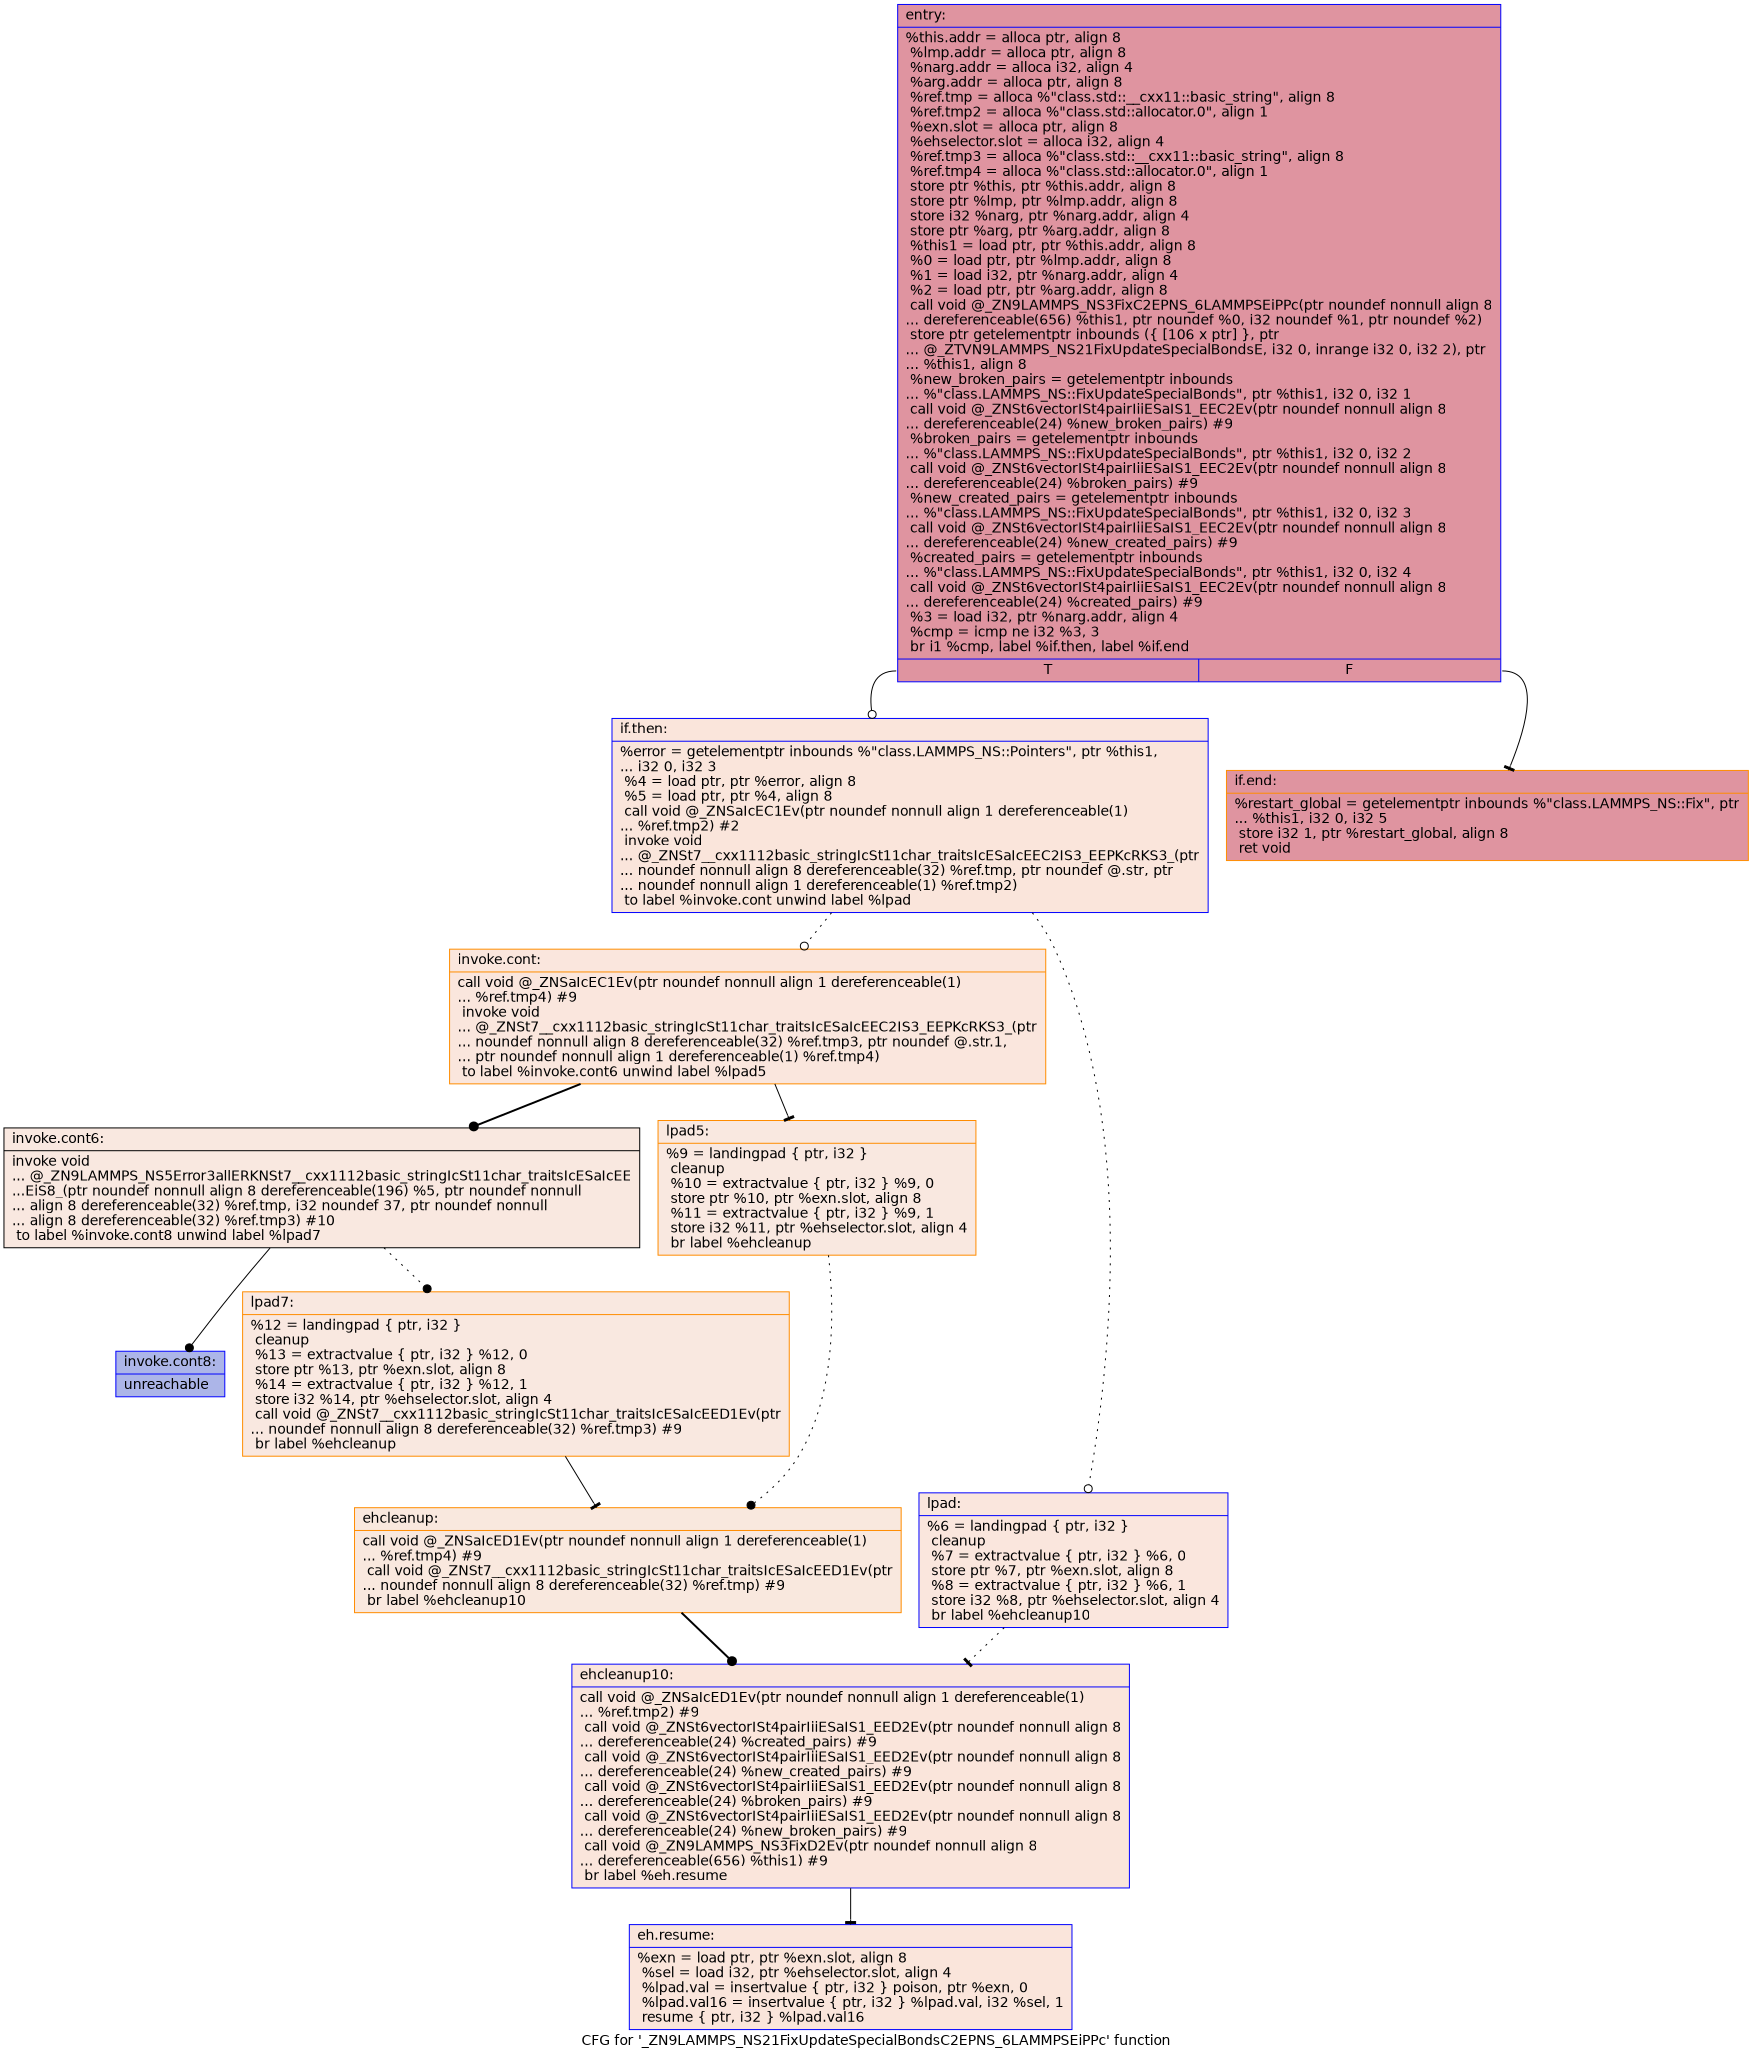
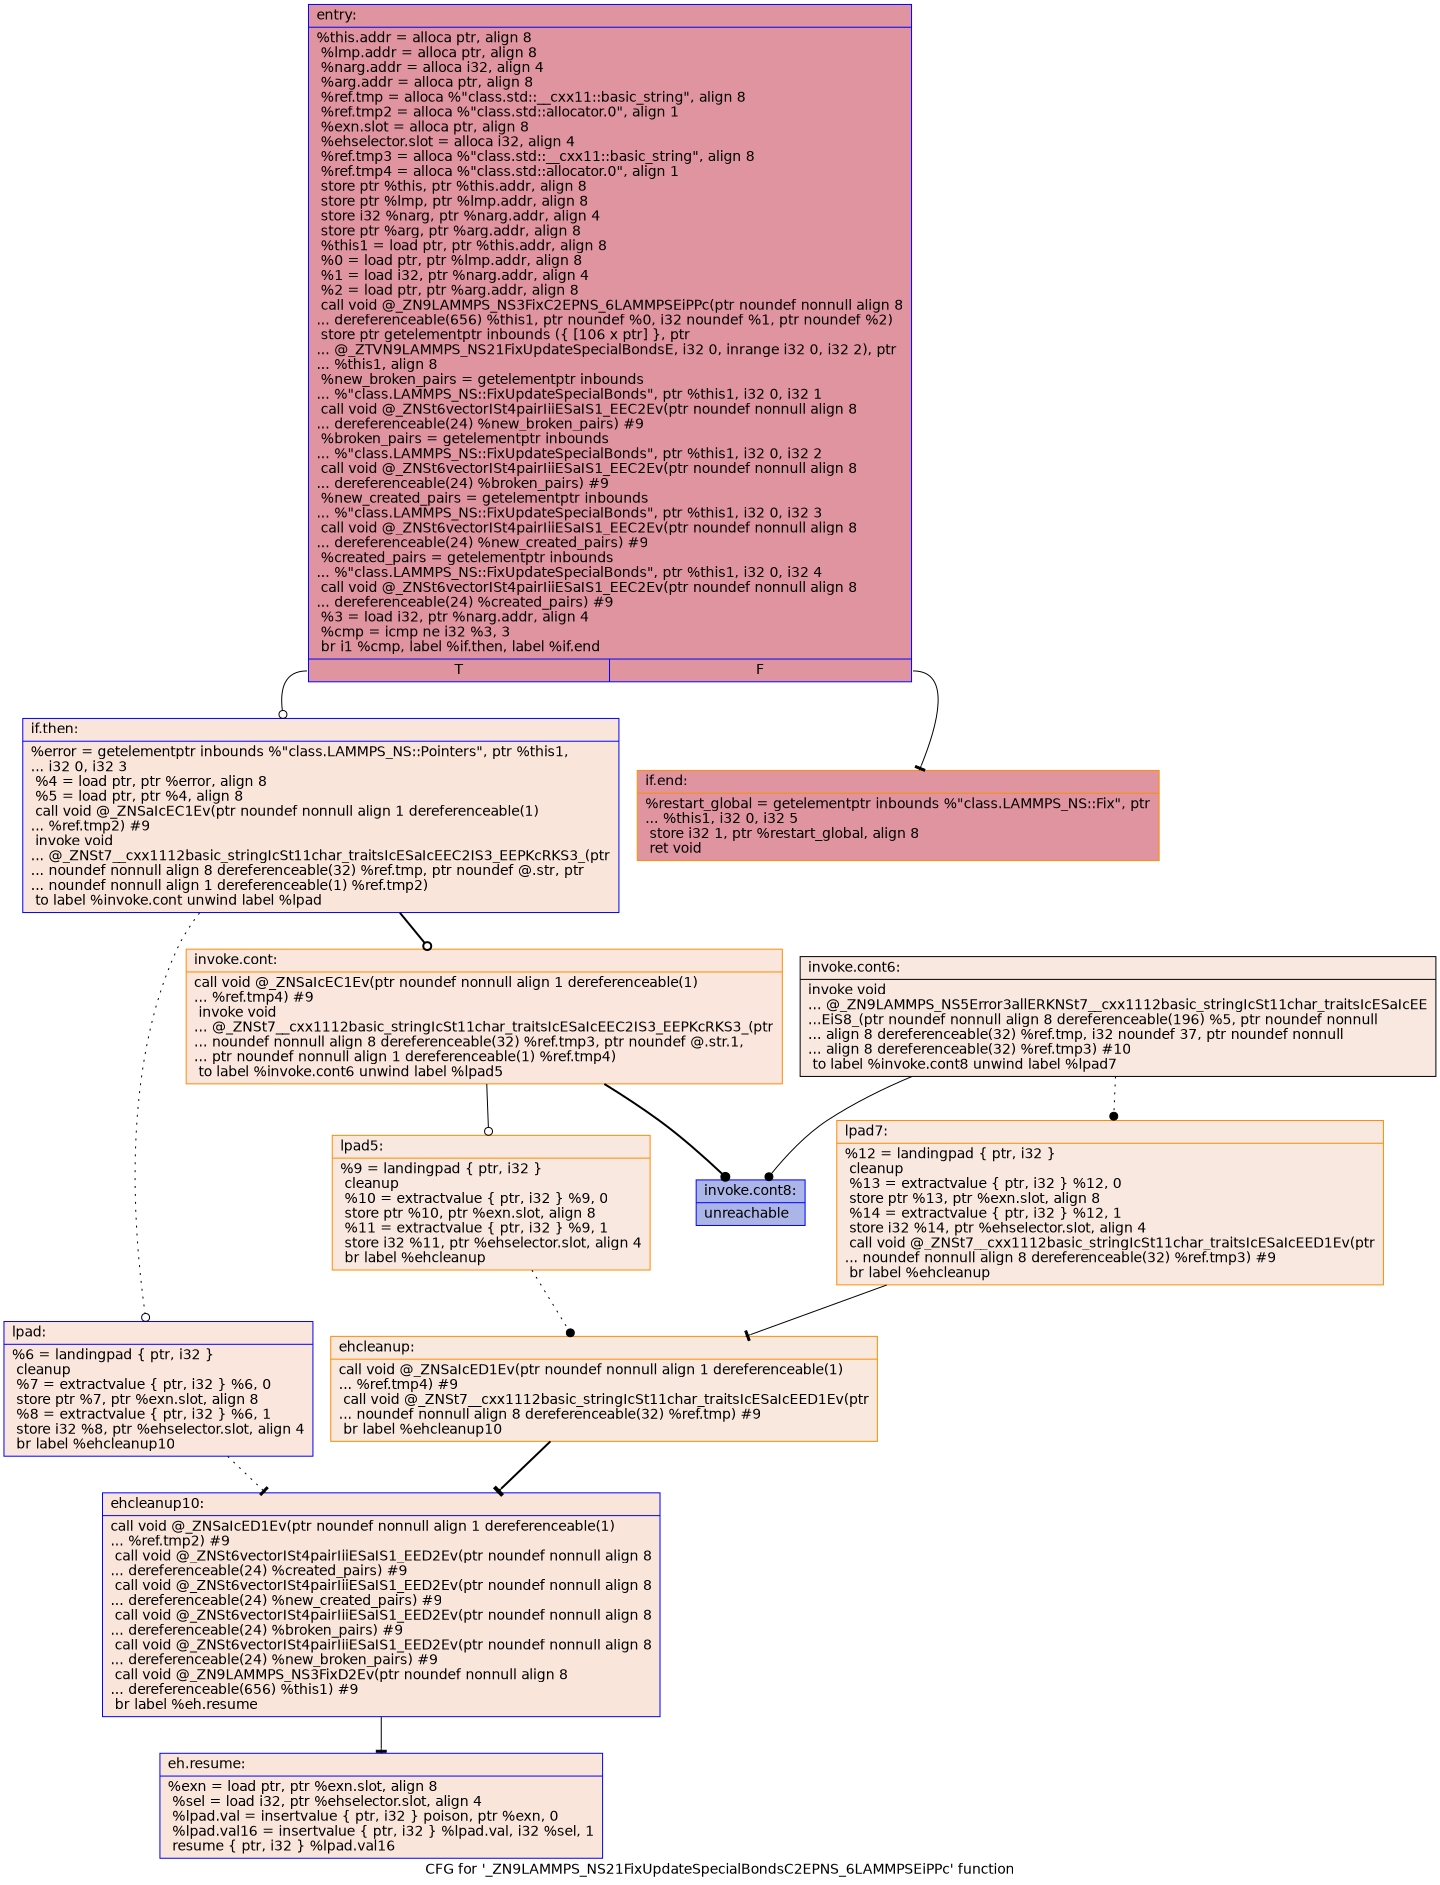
  digraph {
    fontname="DejaVu Sans"
    label="CFG for '_ZN9LAMMPS_NS21FixUpdateSpecialBondsC2EPNS_6LAMMPSEiPPc' function"
    node [color=blue fillcolor="#f4c5ad70" fontname="DejaVu Sans" shape=record style=filled]
    edge [arrowhead=tee fontname="DejaVu Sans" style=solid]
    n1 [fillcolor="#b70d2870" label="{entry:\l|  %this.addr = alloca ptr, align 8\l  %lmp.addr = alloca ptr, align 8\l  %narg.addr = alloca i32, align 4\l  %arg.addr = alloca ptr, align 8\l  %ref.tmp = alloca %\"class.std::__cxx11::basic_string\", align 8\l  %ref.tmp2 = alloca %\"class.std::allocator.0\", align 1\l  %exn.slot = alloca ptr, align 8\l  %ehselector.slot = alloca i32, align 4\l  %ref.tmp3 = alloca %\"class.std::__cxx11::basic_string\", align 8\l  %ref.tmp4 = alloca %\"class.std::allocator.0\", align 1\l  store ptr %this, ptr %this.addr, align 8\l  store ptr %lmp, ptr %lmp.addr, align 8\l  store i32 %narg, ptr %narg.addr, align 4\l  store ptr %arg, ptr %arg.addr, align 8\l  %this1 = load ptr, ptr %this.addr, align 8\l  %0 = load ptr, ptr %lmp.addr, align 8\l  %1 = load i32, ptr %narg.addr, align 4\l  %2 = load ptr, ptr %arg.addr, align 8\l  call void @_ZN9LAMMPS_NS3FixC2EPNS_6LAMMPSEiPPc(ptr noundef nonnull align 8\l... dereferenceable(656) %this1, ptr noundef %0, i32 noundef %1, ptr noundef %2)\l  store ptr getelementptr inbounds (\{ [106 x ptr] \}, ptr\l... @_ZTVN9LAMMPS_NS21FixUpdateSpecialBondsE, i32 0, inrange i32 0, i32 2), ptr\l... %this1, align 8\l  %new_broken_pairs = getelementptr inbounds\l... %\"class.LAMMPS_NS::FixUpdateSpecialBonds\", ptr %this1, i32 0, i32 1\l  call void @_ZNSt6vectorISt4pairIiiESaIS1_EEC2Ev(ptr noundef nonnull align 8\l... dereferenceable(24) %new_broken_pairs) #9\l  %broken_pairs = getelementptr inbounds\l... %\"class.LAMMPS_NS::FixUpdateSpecialBonds\", ptr %this1, i32 0, i32 2\l  call void @_ZNSt6vectorISt4pairIiiESaIS1_EEC2Ev(ptr noundef nonnull align 8\l... dereferenceable(24) %broken_pairs) #9\l  %new_created_pairs = getelementptr inbounds\l... %\"class.LAMMPS_NS::FixUpdateSpecialBonds\", ptr %this1, i32 0, i32 3\l  call void @_ZNSt6vectorISt4pairIiiESaIS1_EEC2Ev(ptr noundef nonnull align 8\l... dereferenceable(24) %new_created_pairs) #9\l  %created_pairs = getelementptr inbounds\l... %\"class.LAMMPS_NS::FixUpdateSpecialBonds\", ptr %this1, i32 0, i32 4\l  call void @_ZNSt6vectorISt4pairIiiESaIS1_EEC2Ev(ptr noundef nonnull align 8\l... dereferenceable(24) %created_pairs) #9\l  %3 = load i32, ptr %narg.addr, align 4\l  %cmp = icmp ne i32 %3, 3\l  br i1 %cmp, label %if.then, label %if.end\l|{<s0>T|<s1>F}}"]
-   n2 [label="{if.then:\l|  %error = getelementptr inbounds %\"class.LAMMPS_NS::Pointers\", ptr %this1,\l... i32 0, i32 3\l  %4 = load ptr, ptr %error, align 8\l  %5 = load ptr, ptr %4, align 8\l  call void @_ZNSaIcEC1Ev(ptr noundef nonnull align 1 dereferenceable(1)\l... %ref.tmp2) #2\l  invoke void\l... @_ZNSt7__cxx1112basic_stringIcSt11char_traitsIcESaIcEEC2IS3_EEPKcRKS3_(ptr\l... noundef nonnull align 8 dereferenceable(32) %ref.tmp, ptr noundef @.str, ptr\l... noundef nonnull align 1 dereferenceable(1) %ref.tmp2)\l          to label %invoke.cont unwind label %lpad\l}"]
+   n2 [label="{if.then:\l|  %error = getelementptr inbounds %\"class.LAMMPS_NS::Pointers\", ptr %this1,\l... i32 0, i32 3\l  %4 = load ptr, ptr %error, align 8\l  %5 = load ptr, ptr %4, align 8\l  call void @_ZNSaIcEC1Ev(ptr noundef nonnull align 1 dereferenceable(1)\l... %ref.tmp2) #9\l  invoke void\l... @_ZNSt7__cxx1112basic_stringIcSt11char_traitsIcESaIcEEC2IS3_EEPKcRKS3_(ptr\l... noundef nonnull align 8 dereferenceable(32) %ref.tmp, ptr noundef @.str, ptr\l... noundef nonnull align 1 dereferenceable(1) %ref.tmp2)\l          to label %invoke.cont unwind label %lpad\l}"]
    n3 [color=darkorange fillcolor="#b70d2870" label="{if.end:\l|  %restart_global = getelementptr inbounds %\"class.LAMMPS_NS::Fix\", ptr\l... %this1, i32 0, i32 5\l  store i32 1, ptr %restart_global, align 8\l  ret void\l}"]
    n4 [color=darkorange fillcolor="#f3c7b170" label="{invoke.cont:\l|  call void @_ZNSaIcEC1Ev(ptr noundef nonnull align 1 dereferenceable(1)\l... %ref.tmp4) #9\l  invoke void\l... @_ZNSt7__cxx1112basic_stringIcSt11char_traitsIcESaIcEEC2IS3_EEPKcRKS3_(ptr\l... noundef nonnull align 8 dereferenceable(32) %ref.tmp3, ptr noundef @.str.1,\l... ptr noundef nonnull align 1 dereferenceable(1) %ref.tmp4)\l          to label %invoke.cont6 unwind label %lpad5\l}"]
    n5 [fillcolor="#f3c7b170" label="{lpad:\l|  %6 = landingpad \{ ptr, i32 \}\l          cleanup\l  %7 = extractvalue \{ ptr, i32 \} %6, 0\l  store ptr %7, ptr %exn.slot, align 8\l  %8 = extractvalue \{ ptr, i32 \} %6, 1\l  store i32 %8, ptr %ehselector.slot, align 4\l  br label %ehcleanup10\l}"]
    n6 [color=black fillcolor="#f1ccb870" label="{invoke.cont6:\l|  invoke void\l... @_ZN9LAMMPS_NS5Error3allERKNSt7__cxx1112basic_stringIcSt11char_traitsIcESaIcEE\l...EiS8_(ptr noundef nonnull align 8 dereferenceable(196) %5, ptr noundef nonnull\l... align 8 dereferenceable(32) %ref.tmp, i32 noundef 37, ptr noundef nonnull\l... align 8 dereferenceable(32) %ref.tmp3) #10\l          to label %invoke.cont8 unwind label %lpad7\l}"]
    n7 [color=darkorange fillcolor="#f1ccb870" label="{lpad5:\l|  %9 = landingpad \{ ptr, i32 \}\l          cleanup\l  %10 = extractvalue \{ ptr, i32 \} %9, 0\l  store ptr %10, ptr %exn.slot, align 8\l  %11 = extractvalue \{ ptr, i32 \} %9, 1\l  store i32 %11, ptr %ehselector.slot, align 4\l  br label %ehcleanup\l}"]
    n8 [label="{ehcleanup10:\l|  call void @_ZNSaIcED1Ev(ptr noundef nonnull align 1 dereferenceable(1)\l... %ref.tmp2) #9\l  call void @_ZNSt6vectorISt4pairIiiESaIS1_EED2Ev(ptr noundef nonnull align 8\l... dereferenceable(24) %created_pairs) #9\l  call void @_ZNSt6vectorISt4pairIiiESaIS1_EED2Ev(ptr noundef nonnull align 8\l... dereferenceable(24) %new_created_pairs) #9\l  call void @_ZNSt6vectorISt4pairIiiESaIS1_EED2Ev(ptr noundef nonnull align 8\l... dereferenceable(24) %broken_pairs) #9\l  call void @_ZNSt6vectorISt4pairIiiESaIS1_EED2Ev(ptr noundef nonnull align 8\l... dereferenceable(24) %new_broken_pairs) #9\l  call void @_ZN9LAMMPS_NS3FixD2Ev(ptr noundef nonnull align 8\l... dereferenceable(656) %this1) #9\l  br label %eh.resume\l}"]
    n9 [fillcolor="#4358cb70" label="{invoke.cont8:\l|  unreachable\l}"]
    n10 [color=darkorange fillcolor="#f1ccb870" label="{lpad7:\l|  %12 = landingpad \{ ptr, i32 \}\l          cleanup\l  %13 = extractvalue \{ ptr, i32 \} %12, 0\l  store ptr %13, ptr %exn.slot, align 8\l  %14 = extractvalue \{ ptr, i32 \} %12, 1\l  store i32 %14, ptr %ehselector.slot, align 4\l  call void @_ZNSt7__cxx1112basic_stringIcSt11char_traitsIcESaIcEED1Ev(ptr\l... noundef nonnull align 8 dereferenceable(32) %ref.tmp3) #9\l  br label %ehcleanup\l}"]
    n11 [color=darkorange fillcolor="#f2cab570" label="{ehcleanup:\l|  call void @_ZNSaIcED1Ev(ptr noundef nonnull align 1 dereferenceable(1)\l... %ref.tmp4) #9\l  call void @_ZNSt7__cxx1112basic_stringIcSt11char_traitsIcESaIcEED1Ev(ptr\l... noundef nonnull align 8 dereferenceable(32) %ref.tmp) #9\l  br label %ehcleanup10\l}"]
    n12 [label="{eh.resume:\l|  %exn = load ptr, ptr %exn.slot, align 8\l  %sel = load i32, ptr %ehselector.slot, align 4\l  %lpad.val = insertvalue \{ ptr, i32 \} poison, ptr %exn, 0\l  %lpad.val16 = insertvalue \{ ptr, i32 \} %lpad.val, i32 %sel, 1\l  resume \{ ptr, i32 \} %lpad.val16\l}"]
    n1 -> n2 [arrowhead=odot tailport=s0]
    n1 -> n3 [tailport=s1]
-   n2 -> n4 [arrowhead=odot style=dotted]
+   n2 -> n4 [arrowhead=odot style=bold]
    n2 -> n5 [arrowhead=odot style=dotted]
-   n4 -> n6 [arrowhead=dot style=bold]
-   n4 -> n7
+   n4 -> n9 [arrowhead=dot style=bold]
+   n4 -> n7 [arrowhead=odot]
    n5 -> n8 [style=dotted]
    n6 -> n9 [arrowhead=dot]
    n6 -> n10 [arrowhead=dot style=dotted]
    n7 -> n11 [arrowhead=dot style=dotted]
    n8 -> n12
    n10 -> n11
-   n11 -> n8 [arrowhead=dot style=bold]
+   n11 -> n8 [style=bold]
  }
